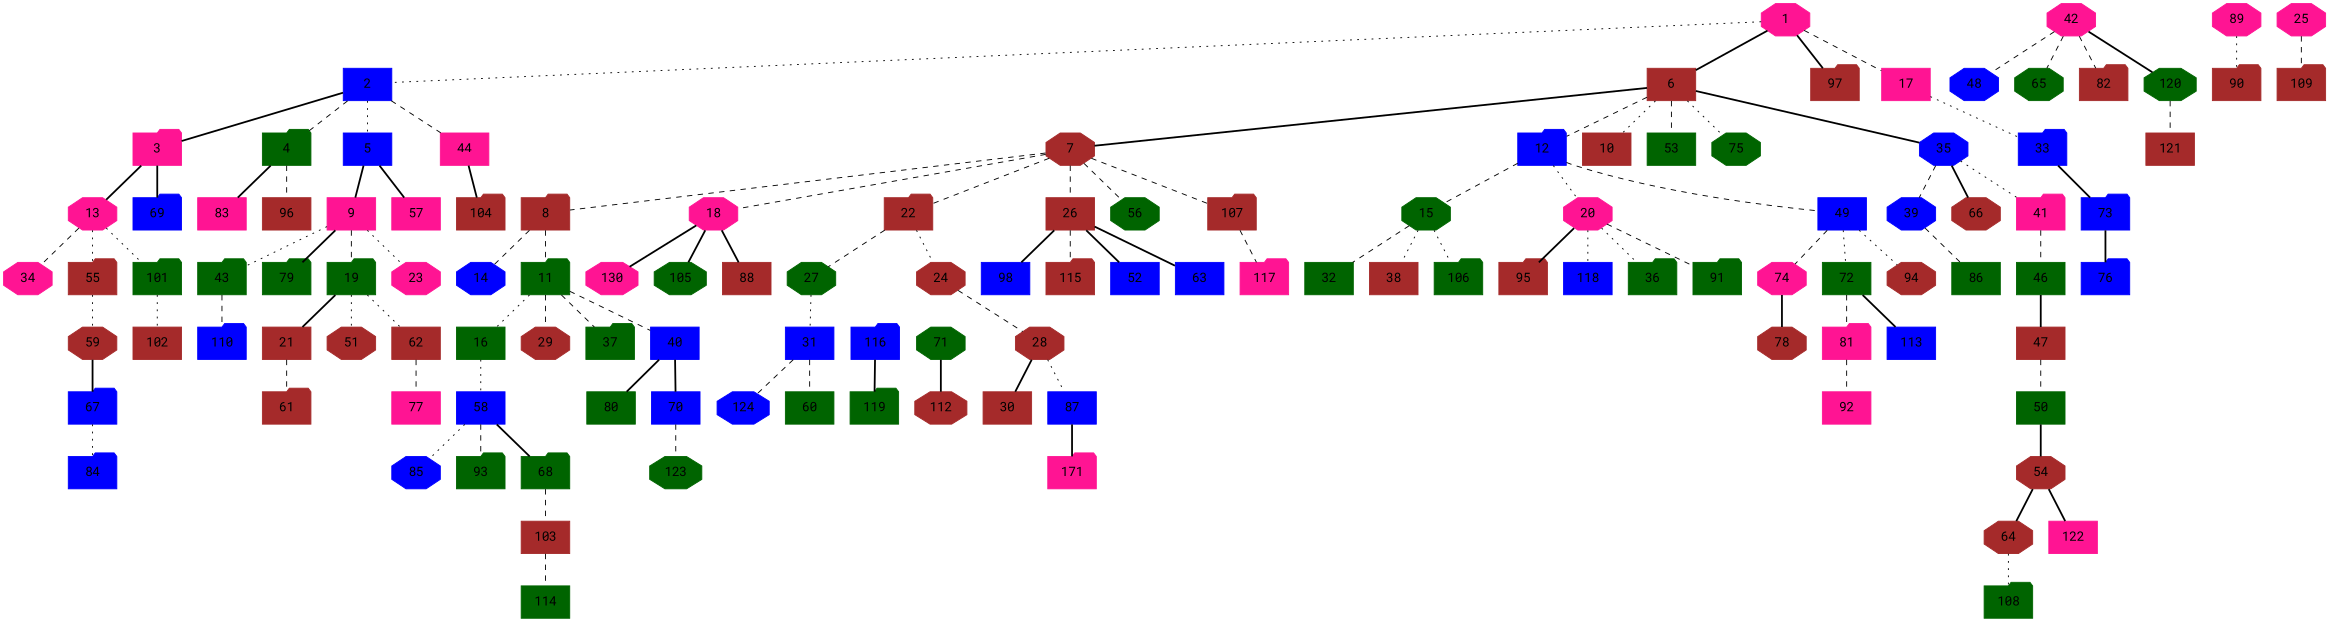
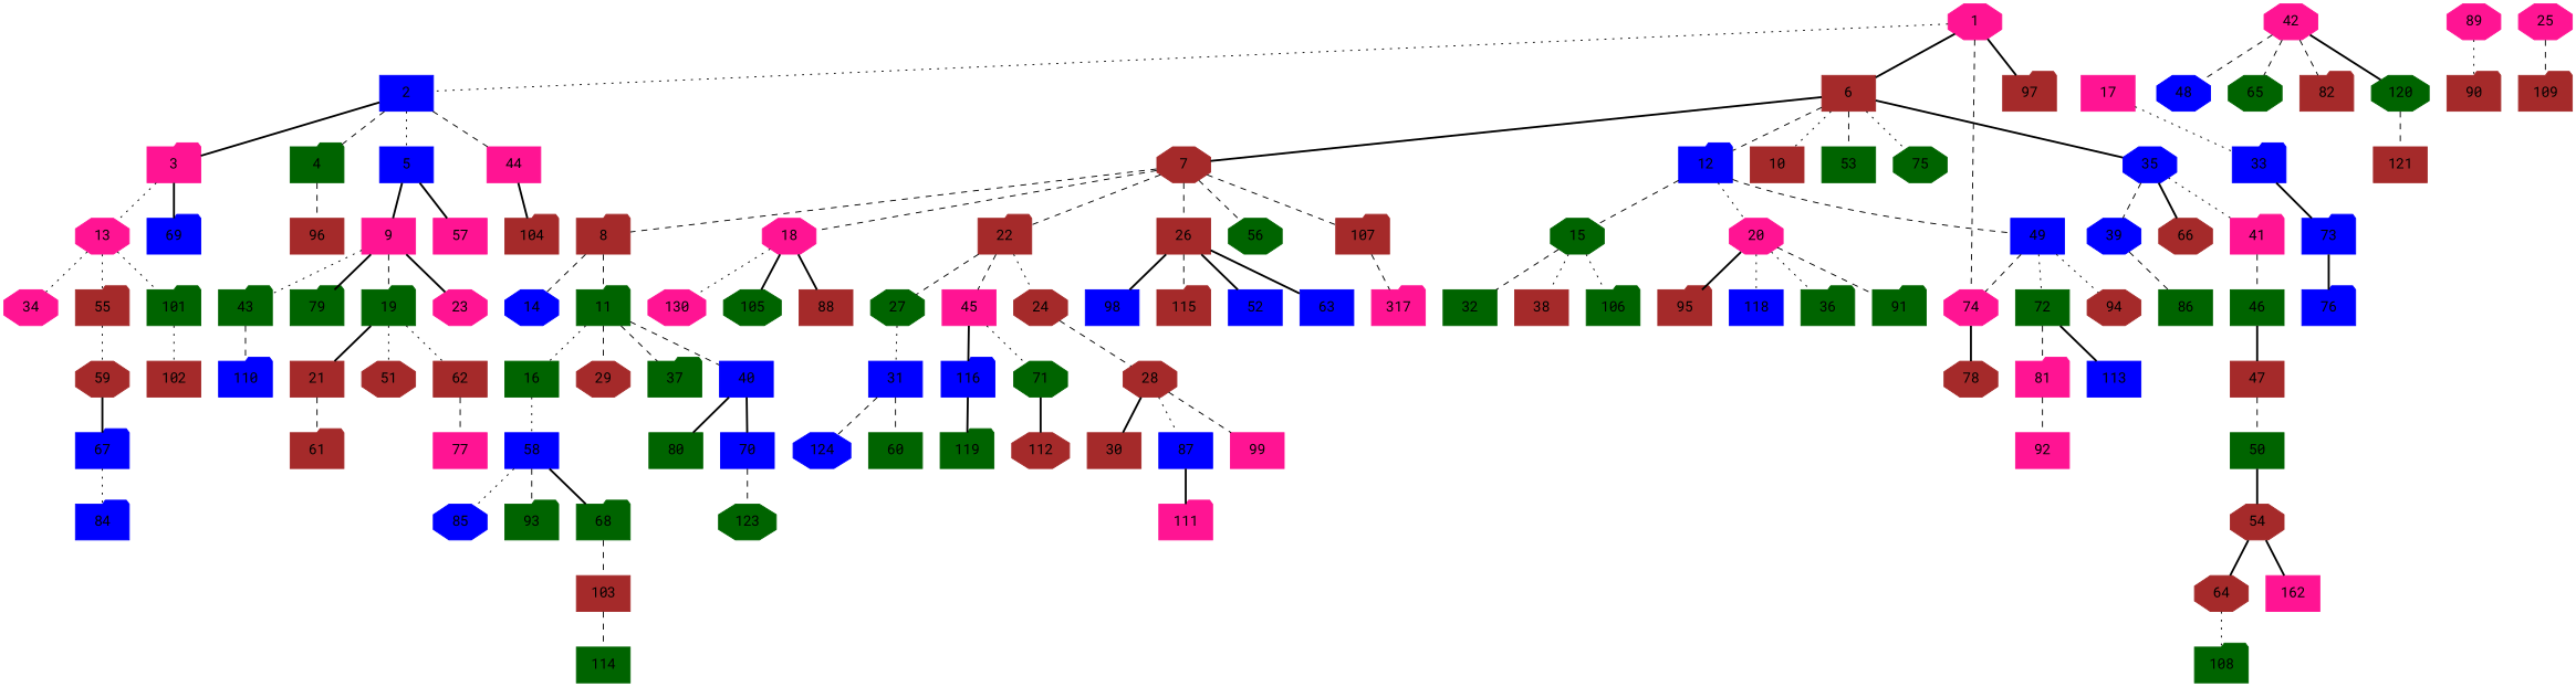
  graph {
    fontname="Roboto Mono"
    node [color=brown fontname="Roboto Mono" shape=box style=filled]
    edge [fontname="Roboto Mono" style=dashed]
    1 [color=deeppink shape=octagon]
    2 [color=blue]
    6
    17 [color=deeppink]
    97 [shape=folder]
    3 [color=deeppink shape=folder]
    4 [color=darkgreen shape=folder]
    5 [color=blue]
    44 [color=deeppink]
    7 [shape=octagon]
    10
    12 [color=blue shape=folder]
    35 [color=blue shape=octagon]
    53 [color=darkgreen]
    75 [color=darkgreen shape=octagon]
    33 [color=blue shape=folder]
    42 [color=deeppink shape=octagon]
    48 [color=blue shape=octagon]
    65 [color=darkgreen shape=octagon]
    82 [shape=folder]
    120 [color=darkgreen shape=octagon]
    13 [color=deeppink shape=octagon]
    69 [color=blue shape=folder]
-   83 [color=deeppink]
    96
    9 [color=deeppink]
    57 [color=deeppink]
    104 [shape=folder]
    34 [color=deeppink shape=octagon]
    55 [shape=folder]
    101 [color=darkgreen shape=folder]
    19 [color=darkgreen shape=folder]
    23 [color=deeppink shape=octagon]
    43 [color=darkgreen shape=folder]
    79 [color=darkgreen shape=folder]
    8 [shape=folder]
    18 [color=deeppink shape=octagon]
    22 [shape=folder]
    26
    56 [color=darkgreen shape=octagon]
    107 [shape=folder]
    15 [color=darkgreen shape=octagon]
    20 [color=deeppink shape=octagon]
    49 [color=blue]
    39 [color=blue shape=octagon]
    41 [color=deeppink shape=folder]
    66 [shape=octagon]
    11 [color=darkgreen shape=folder]
    14 [color=blue shape=octagon]
    88
    n51 [color=deeppink label=130 shape=octagon]
    105 [color=darkgreen shape=octagon]
    24 [shape=octagon]
    27 [color=darkgreen shape=octagon]
+   45 [color=deeppink]
    52 [color=blue]
    63 [color=blue]
    98 [color=blue]
    115 [shape=folder]
-   117 [color=deeppink shape=folder]
+   117 [color=deeppink shape=folder label=317]
    16 [color=darkgreen]
    29 [shape=octagon]
    37 [color=darkgreen shape=folder]
    40 [color=blue]
    21
    51 [shape=octagon]
    62
    110 [color=blue shape=folder]
    58 [color=blue]
    70 [color=blue]
    80 [color=darkgreen]
    32 [color=darkgreen]
    38
    106 [color=darkgreen shape=folder]
    36 [color=darkgreen shape=folder]
    91 [color=darkgreen shape=folder]
    95 [shape=folder]
    118 [color=blue]
    72 [color=darkgreen]
    74 [color=deeppink shape=octagon]
    94 [shape=octagon]
    59 [shape=octagon]
    89 [color=deeppink shape=octagon]
    90 [shape=folder]
    102
    68 [color=darkgreen shape=folder]
    85 [color=blue shape=octagon]
    93 [color=darkgreen shape=folder]
    73 [color=blue shape=folder]
    61 [shape=folder]
    77 [color=deeppink]
    25 [color=deeppink shape=octagon]
    109 [shape=folder]
    28 [shape=octagon]
    31 [color=blue]
    71 [color=darkgreen shape=octagon]
    116 [color=blue shape=folder]
    30
    87 [color=blue]
+   99 [color=deeppink]
    60 [color=darkgreen]
    124 [color=blue shape=octagon]
-   111 [color=deeppink shape=folder label=171]
+   111 [color=deeppink shape=folder]
    76 [color=blue shape=folder]
    86 [color=darkgreen]
    46 [color=darkgreen]
    123 [color=darkgreen shape=octagon]
    47
    121
    112 [shape=octagon]
    119 [color=darkgreen shape=folder]
    50 [color=darkgreen]
    54 [shape=octagon]
    81 [color=deeppink shape=folder]
    113 [color=blue]
    78 [shape=octagon]
    64 [shape=octagon]
-   122 [color=deeppink]
+   122 [color=deeppink label=162]
    108 [color=darkgreen shape=folder]
    67 [color=blue shape=folder]
    103
    84 [color=blue shape=folder]
    114 [color=darkgreen]
    92 [color=deeppink]
    1 -- 2 [style=dotted]
    1 -- 6 [style=bold]
-   1 -- 17
+   1 -- 74
    1 -- 97 [style=bold]
    2 -- 3 [style=bold]
    2 -- 4
    2 -- 5 [style=dotted]
    2 -- 44
    6 -- 7 [style=bold]
    6 -- 10 [style=dotted]
    6 -- 12
    6 -- 35 [style=bold]
    6 -- 53
    6 -- 75 [style=dotted]
    17 -- 33 [style=dotted]
-   3 -- 13 [style=bold]
+   3 -- 13 [style=dotted]
    3 -- 69 [style=bold]
-   4 -- 83 [style=bold]
    4 -- 96
    5 -- 9 [style=bold]
    5 -- 57 [style=bold]
    44 -- 104 [style=bold]
    7 -- 8
    7 -- 18
    7 -- 22
    7 -- 26
    7 -- 56
    7 -- 107
    12 -- 15
    12 -- 20 [style=dotted]
    12 -- 49
    35 -- 39
    35 -- 41 [style=dotted]
    35 -- 66 [style=bold]
    33 -- 73 [style=bold]
    42 -- 48
    42 -- 65
    42 -- 82
    42 -- 120 [style=bold]
    120 -- 121
-   13 -- 34
+   13 -- 34 [style=dotted]
    13 -- 55 [style=dotted]
    13 -- 101 [style=dotted]
    9 -- 19
-   9 -- 23 [style=dotted]
+   9 -- 23 [style=bold]
    9 -- 43 [style=dotted]
    9 -- 79 [style=bold]
    55 -- 59 [style=dotted]
    101 -- 102 [style=dotted]
    19 -- 21 [style=bold]
    19 -- 51 [style=dotted]
    19 -- 62 [style=dotted]
    43 -- 110
    8 -- 11
    8 -- 14
    18 -- 88 [style=bold]
-   18 -- n51 [style=bold]
+   18 -- n51 [style=dotted]
    18 -- 105 [style=bold]
    22 -- 24 [style=dotted]
    22 -- 27
+   22 -- 45
    26 -- 52 [style=bold]
    26 -- 63 [style=bold]
    26 -- 98 [style=bold]
    26 -- 115
    107 -- 117
    15 -- 32
    15 -- 38 [style=dotted]
    15 -- 106 [style=dotted]
    20 -- 36 [style=dotted]
    20 -- 91
    20 -- 95 [style=bold]
    20 -- 118 [style=dotted]
    49 -- 72 [style=dotted]
    49 -- 74
    49 -- 94 [style=dotted]
    39 -- 86
    41 -- 46
    11 -- 16 [style=dotted]
    11 -- 29
    11 -- 37
    11 -- 40
    24 -- 28
    27 -- 31 [style=dotted]
+   45 -- 71 [style=dotted]
+   45 -- 116 [style=bold]
    16 -- 58 [style=dotted]
    40 -- 70 [style=bold]
    40 -- 80 [style=bold]
    21 -- 61
    62 -- 77
    58 -- 68 [style=bold]
    58 -- 85 [style=dotted]
    58 -- 93
    70 -- 123
    72 -- 81
    72 -- 113 [style=bold]
    74 -- 78 [style=bold]
    59 -- 67 [style=bold]
    89 -- 90 [style=dotted]
    68 -- 103
    73 -- 76 [style=bold]
    25 -- 109
    28 -- 30 [style=bold]
    28 -- 87 [style=dotted]
+   28 -- 99
    31 -- 60
    31 -- 124
    71 -- 112 [style=bold]
    116 -- 119 [style=bold]
    87 -- 111 [style=bold]
    46 -- 47 [style=bold]
    47 -- 50
    50 -- 54 [style=bold]
    54 -- 64 [style=bold]
    54 -- 122 [style=bold]
    81 -- 92
    64 -- 108 [style=dotted]
    67 -- 84 [style=dotted]
    103 -- 114
  }
